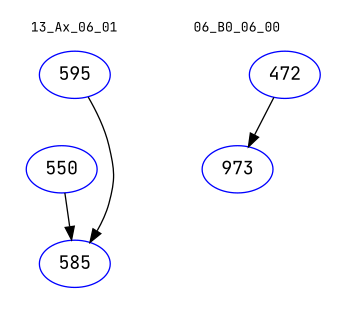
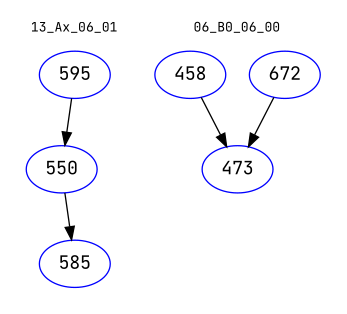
  digraph {
    fontname="JetBrains Mono"
    node [color=blue fontname="JetBrains Mono"]
    edge [color=black fontname="JetBrains Mono"]
    n1 [label=595]
    n2 [label=550]
    n3 [label=585]
-   n4 [label=472]
-   n6 [label=973]
+   n4 [label=672]
+   n5 [label=458]
+   n6 [label=473]
    subgraph cluster_1 {
      color=white
      fontsize=10
      label="13_Ax_06_01"
      n1
      n2
      n3
    }
    subgraph cluster_2 {
      color=white
      fontsize=10
      label="06_B0_06_00"
      n4
+     n5
      n6
    }
-   n1 -> n3
+   n1 -> n2
    n2 -> n3
    n4 -> n6
+   n5 -> n6
  }
